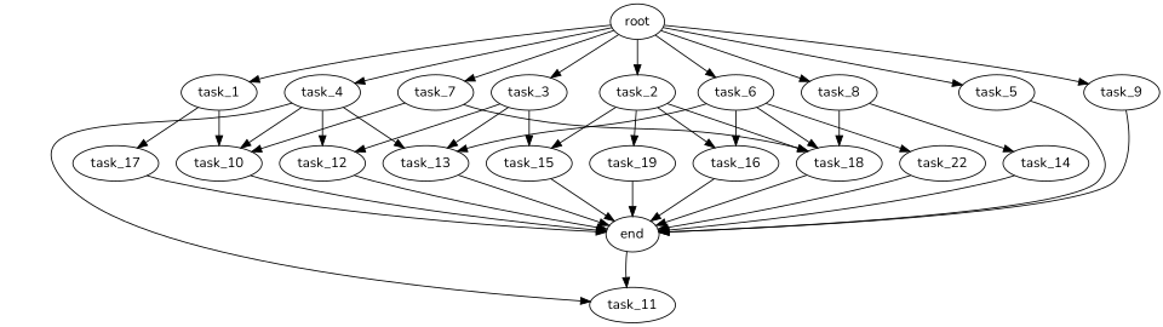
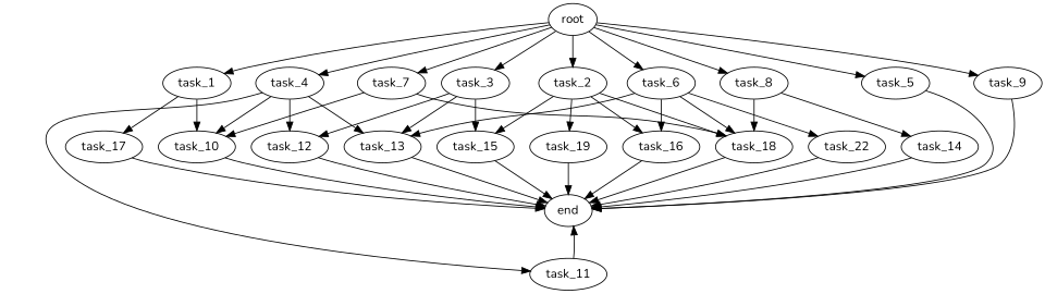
  digraph {
    fontname=Nunito
    node [fontname=Nunito]
    edge [fontname=Nunito]
    root
    task_1
    task_2
    task_3
    task_4
    task_5
    task_6
    task_7
    task_8
    task_9
    task_10
    task_17
    task_15
    task_16
    task_18
    task_19
    task_12
    task_13
    task_11
    end
    n21 [label=task_22]
    task_14
    root -> task_1
    root -> task_2
    root -> task_3
    root -> task_4
    root -> task_5
    root -> task_6
    root -> task_7
    root -> task_8
    root -> task_9
    task_1 -> task_10
    task_1 -> task_17
    task_2 -> task_15
    task_2 -> task_16
    task_2 -> task_18
    task_2 -> task_19
    task_3 -> task_15
    task_3 -> task_12
    task_3 -> task_13
    task_4 -> task_10
    task_4 -> task_12
    task_4 -> task_13
    task_4 -> task_11
    task_5 -> end
    task_6 -> task_16
    task_6 -> task_18
    task_6 -> task_13
    task_6 -> n21
    task_7 -> task_10
    task_7 -> task_18
    task_8 -> task_18
    task_8 -> task_14
    task_9 -> end
    task_10 -> end
    task_17 -> end
    task_15 -> end
    task_16 -> end
    task_18 -> end
    task_19 -> end
    task_12 -> end
    task_13 -> end
-   end -> task_11
+   task_11 -> end
    n21 -> end
    task_14 -> end
  }
